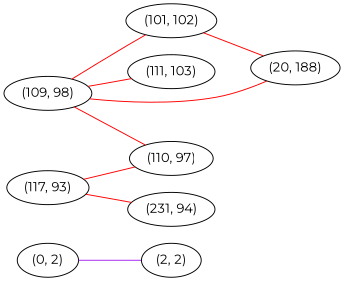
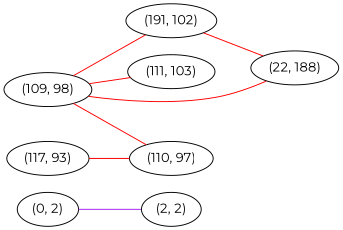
  graph {
    fontname=Montserrat
    rankdir=LR
    node [fontname=Montserrat]
    edge [color=red fontname=Montserrat weight=1]
    n1 [label="(0, 2)"]
    "(2, 2)"
    "(109, 98)"
-   "(101, 102)"
+   "(101, 102)" [label="(191, 102)"]
    n5 [label="(111, 103)"]
    n6 [label="(110, 97)"]
-   "(22, 188)" [label="(20, 188)"]
+   "(22, 188)"
    "(117, 93)"
-   "(231, 94)"
    n1 -- "(2, 2)" [color=purple weight=4]
    "(109, 98)" -- "(101, 102)"
    "(109, 98)" -- n5
    "(109, 98)" -- n6
    "(109, 98)" -- "(22, 188)"
    "(101, 102)" -- "(22, 188)"
    "(117, 93)" -- n6
-   "(117, 93)" -- "(231, 94)"
  }
